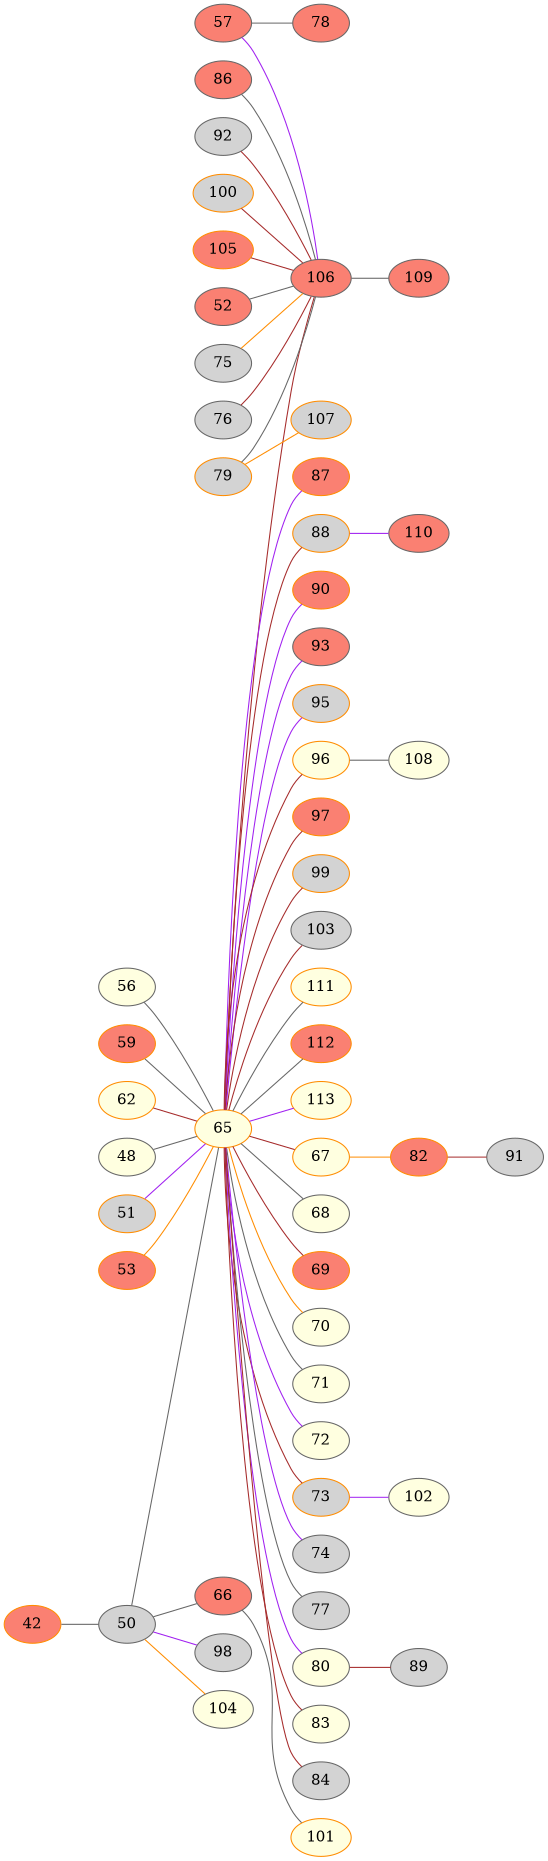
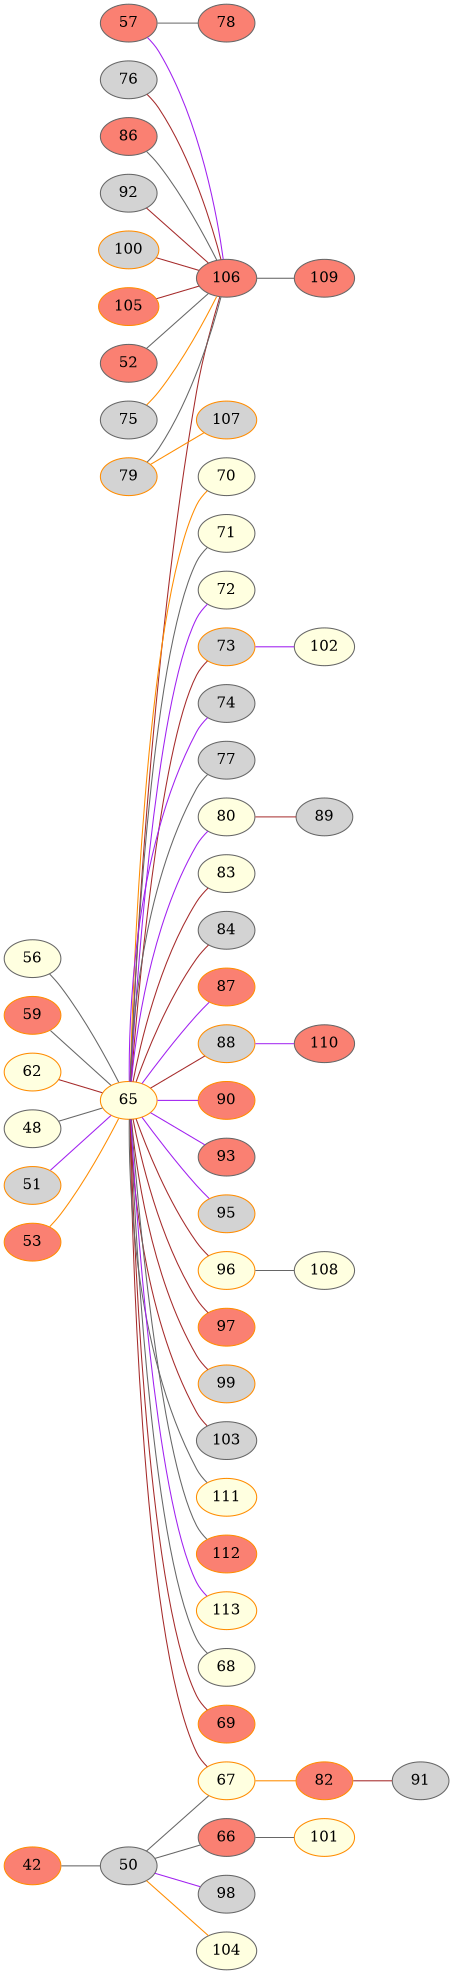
  graph {
    rankdir=LR
    node [color=gray40 fillcolor=lightgrey style=filled]
    edge [color=gray40]
    50 [super="+22"]
    65 [color=darkorange fillcolor=lightyellow super="+63+39+23+44+31+32+49+64+54+46"]
    66 [fillcolor=salmon]
    98
    104 [fillcolor=lightyellow]
    42 [color=darkorange fillcolor=salmon]
    106 [fillcolor=salmon super="+40+85+35"]
    67 [color=darkorange fillcolor=lightyellow]
    68 [fillcolor=lightyellow]
    69 [color=darkorange fillcolor=salmon]
    70 [fillcolor=lightyellow]
    71 [fillcolor=lightyellow]
    72 [fillcolor=lightyellow]
    73 [color=darkorange]
    74
    77
    80 [fillcolor=lightyellow super="+36"]
    83 [fillcolor=lightyellow]
    84
    87 [color=darkorange fillcolor=salmon]
    88 [color=darkorange]
    90 [color=darkorange fillcolor=salmon]
    93 [fillcolor=salmon]
    95 [color=darkorange]
    96 [color=darkorange fillcolor=lightyellow super="+94"]
    97 [color=darkorange fillcolor=salmon]
    99 [color=darkorange]
    103
    111 [color=darkorange fillcolor=lightyellow]
    112 [color=darkorange fillcolor=salmon]
    113 [color=darkorange fillcolor=lightyellow]
    48 [fillcolor=lightyellow]
    101 [color=darkorange fillcolor=lightyellow]
    51 [color=darkorange]
    109 [fillcolor=salmon]
    52 [fillcolor=salmon]
    53 [color=darkorange fillcolor=salmon]
    56 [fillcolor=lightyellow]
    57 [fillcolor=salmon]
    78 [fillcolor=salmon]
    59 [color=darkorange fillcolor=salmon]
    62 [color=darkorange fillcolor=lightyellow]
    82 [color=darkorange fillcolor=salmon]
    102 [fillcolor=lightyellow]
    89
    110 [fillcolor=salmon]
    108 [fillcolor=lightyellow]
    91
    75
    76
    79 [color=darkorange]
    107 [color=darkorange]
    86 [fillcolor=salmon]
    92
    100 [color=darkorange]
    105 [color=darkorange fillcolor=salmon super="+41"]
-   50 -- 65
+   50 -- 67
    50 -- 66
    50 -- 98 [color=purple]
    50 -- 104 [color=darkorange]
    65 -- 106 [color=brown]
    65 -- 67 [color=brown]
    65 -- 68
    65 -- 69 [color=brown]
    65 -- 70 [color=darkorange]
    65 -- 71
    65 -- 72 [color=purple]
    65 -- 73 [color=brown]
    65 -- 74 [color=purple]
    65 -- 77
    65 -- 80 [color=purple]
    65 -- 83 [color=brown]
    65 -- 84 [color=brown]
    65 -- 87 [color=purple]
    65 -- 88 [color=brown]
    65 -- 90 [color=purple]
    65 -- 93 [color=purple]
    65 -- 95 [color=purple]
    65 -- 96 [color=brown]
    65 -- 97 [color=brown]
    65 -- 99 [color=brown]
    65 -- 103 [color=brown]
    65 -- 111
    65 -- 112
    65 -- 113 [color=purple]
    66 -- 101
    42 -- 50
    106 -- 109
    67 -- 82 [color=darkorange]
    73 -- 102 [color=purple]
    80 -- 89 [color=brown]
    88 -- 110 [color=purple]
    96 -- 108
    48 -- 65
    51 -- 65 [color=purple]
    52 -- 106
    53 -- 65 [color=darkorange]
    56 -- 65
    57 -- 106 [color=purple]
    57 -- 78
    59 -- 65
    62 -- 65 [color=brown]
    82 -- 91 [color=brown]
    75 -- 106 [color=darkorange]
    76 -- 106 [color=brown]
    79 -- 106
    79 -- 107 [color=darkorange]
    86 -- 106
    92 -- 106 [color=brown]
    100 -- 106 [color=brown]
    105 -- 106 [color=brown]
  }
